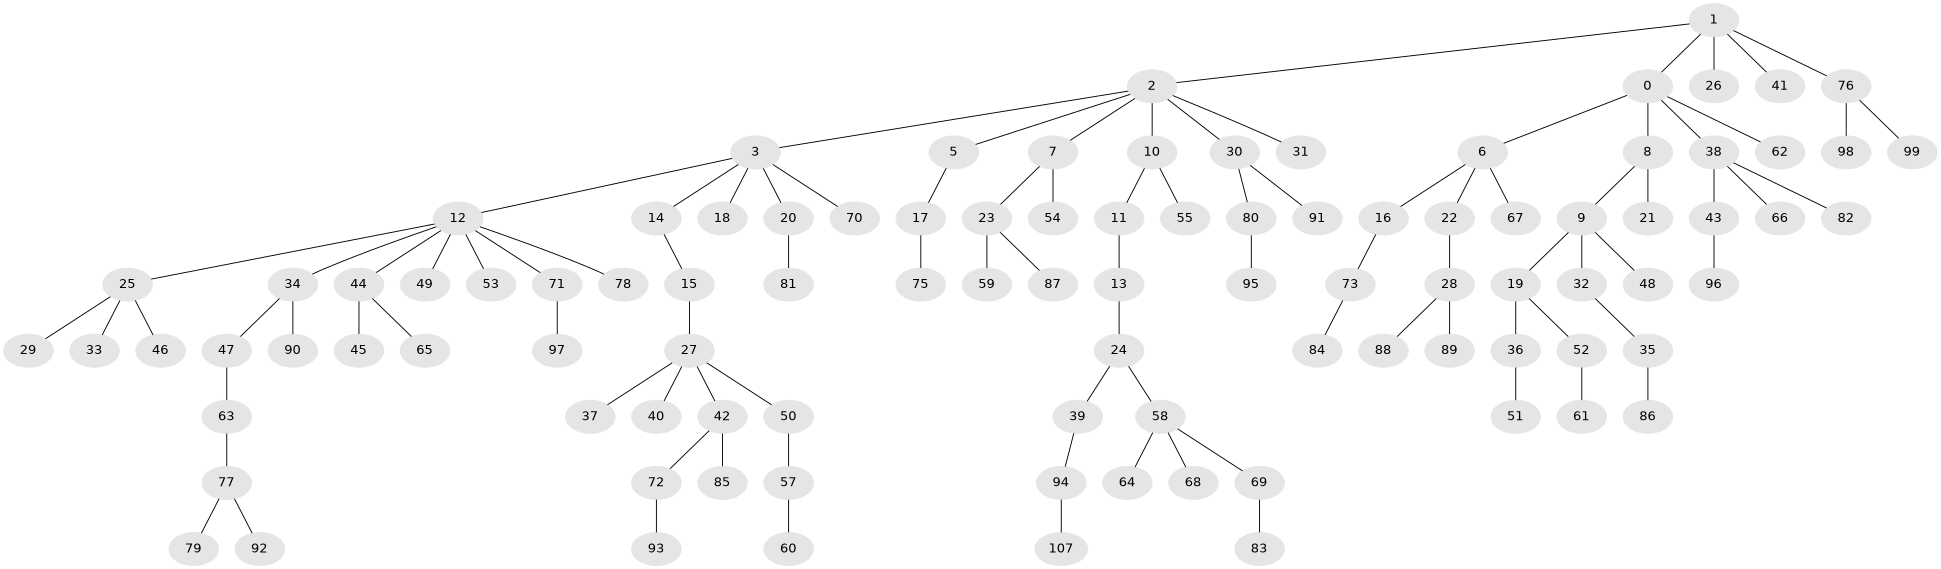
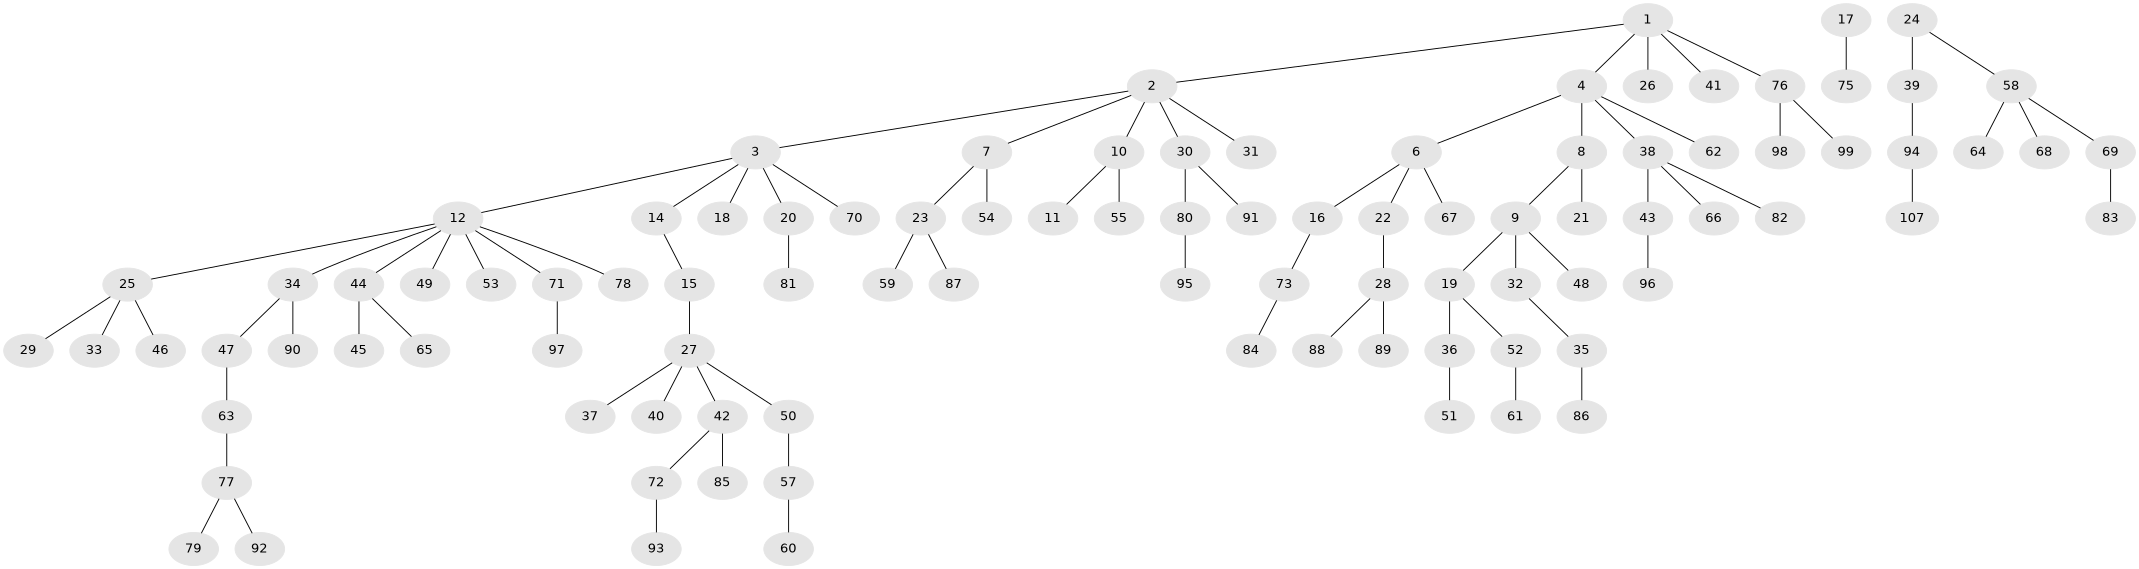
  graph {
    fontname="DejaVu Sans"
    node [color=gray90 fontname="DejaVu Sans" style=filled]
    edge [fontname="DejaVu Sans"]
    1
    2
-   4 [label=0]
+   4
    26
    41
    76
    3
-   5
    7
    10
    30
    31
    6
    8
    38
    62
    98
    99
    12
    14
    18
    20
    70
    17
    23
    54
    11
    55
    80
    91
    25
    34
    44
    49
    53
    71
    78
    15
    81
    16
    22
    67
    9
    21
    43
    66
    82
    75
    73
    28
    59
    87
    19
    32
    48
    36
    52
    35
-   13
    24
    29
    33
    46
    47
    90
    45
    65
    97
    39
    58
    27
    37
    40
    42
    50
    84
    51
    61
    88
    89
    94
    64
    68
    69
    72
    85
    57
    95
    86
    63
    96
    n92 [label=107]
    93
    77
    60
    83
    79
    92
    1 -- 2
    1 -- 4
    1 -- 26
    1 -- 41
    1 -- 76
    2 -- 3
-   2 -- 5
    2 -- 7
    2 -- 10
    2 -- 30
    2 -- 31
    4 -- 6
    4 -- 8
    4 -- 38
    4 -- 62
    76 -- 98
    76 -- 99
    3 -- 12
    3 -- 14
    3 -- 18
    3 -- 20
    3 -- 70
-   5 -- 17
    7 -- 23
    7 -- 54
    10 -- 11
    10 -- 55
    30 -- 80
    30 -- 91
    6 -- 16
    6 -- 22
    6 -- 67
    8 -- 9
    8 -- 21
    38 -- 43
    38 -- 66
    38 -- 82
    12 -- 25
    12 -- 34
    12 -- 44
    12 -- 49
    12 -- 53
    12 -- 71
    12 -- 78
    14 -- 15
    20 -- 81
    17 -- 75
    23 -- 59
    23 -- 87
-   11 -- 13
    80 -- 95
    25 -- 29
    25 -- 33
    25 -- 46
    34 -- 47
    34 -- 90
    44 -- 45
    44 -- 65
    71 -- 97
    15 -- 27
    16 -- 73
    22 -- 28
    9 -- 19
    9 -- 32
    9 -- 48
    43 -- 96
    73 -- 84
    28 -- 88
    28 -- 89
    19 -- 36
    19 -- 52
    32 -- 35
    36 -- 51
    52 -- 61
    35 -- 86
-   13 -- 24
    24 -- 39
    24 -- 58
    47 -- 63
    39 -- 94
    58 -- 64
    58 -- 68
    58 -- 69
    27 -- 37
    27 -- 40
    27 -- 42
    27 -- 50
    42 -- 72
    42 -- 85
    50 -- 57
    94 -- n92
    69 -- 83
    72 -- 93
    57 -- 60
    63 -- 77
    77 -- 79
    77 -- 92
  }
